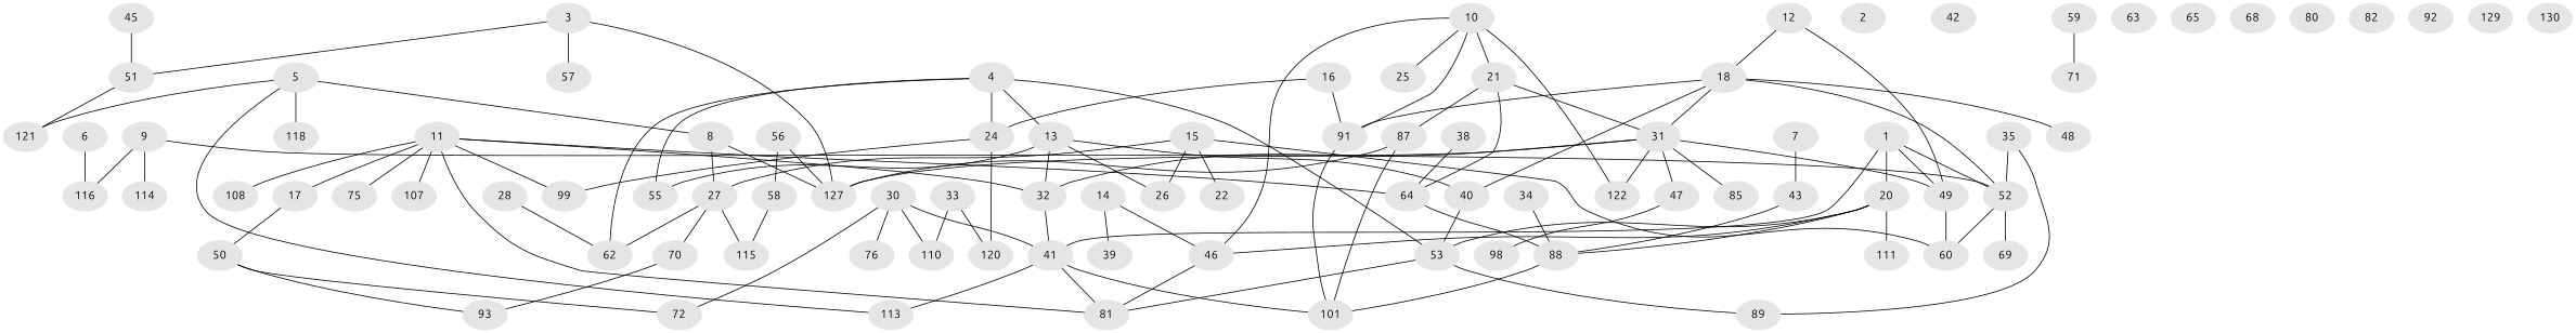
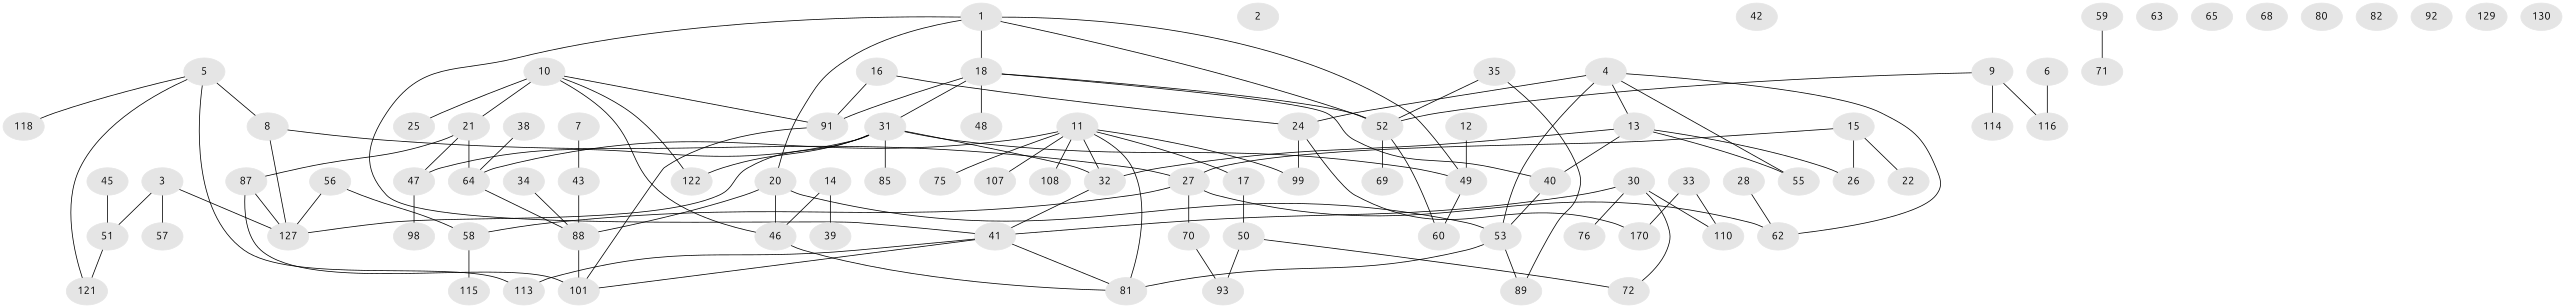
  graph {
    fontname=Ubuntu
    node [color=gray90 fontname=Ubuntu style=filled]
    edge [fontname=Ubuntu]
    1 [super="+44"]
    20 [super="+124"]
    41 [super="+97"]
    49 [super="+78"]
    52 [super="+106"]
    53 [super="+117"]
    46 [super="+102"]
    88
-   111
    113
    81
    101 [super="+133"]
    60
    69
    2
    3
    57
    127
    51 [super="+54"]
    4 [super="+83"]
    13
    24 [super="+112"]
    55
    62 [super="+126"]
    32 [super="+123"]
    26
    40 [super="+103"]
    99
-   120
+   120 [label=170]
    89
    5 [super="+125"]
    8 [super="+29"]
    118
    121
    27 [super="+94"]
    6
    116
    7
    43
    58 [super="+73"]
    70 [super="+132"]
    9 [super="+19"]
    114
    10 [super="+74"]
    21 [super="+37"]
    25
    91
    122
    64 [super="+109"]
    31 [super="+128"]
    87
    11 [super="+77"]
    17 [super="+66"]
    75
    107
    108
    50 [super="+105"]
    18 [super="+84"]
    48
    12
    14 [super="+90"]
    39
    15 [super="+86"]
    22
    16
    72 [super="+100"]
    93
    47
    85
    115
    28
    30 [super="+67"]
    76
    110
    98 [super="+119"]
    33 [super="+61"]
    34
    35 [super="+36"]
    38
    42
    45
    56 [super="+95"]
    71 [super="+79"]
    59
    63
    65
    68
    80
    82
    92
    129 [super="+131"]
    130
    1 -- 20
    1 -- 41
    1 -- 49
    1 -- 52
    20 -- 53
    20 -- 46
    20 -- 88
-   20 -- 111
    41 -- 113
    41 -- 81
    41 -- 101
    49 -- 60
    52 -- 60
    52 -- 69
    53 -- 81
    53 -- 89
    46 -- 81
    88 -- 101 [weight=2]
    3 -- 57
    3 -- 127
    3 -- 51
    51 -- 121
    4 -- 53
    4 -- 13
    4 -- 24 [weight=2]
    4 -- 55
    4 -- 62
    13 -- 55
    13 -- 32
    13 -- 26
    13 -- 40
    24 -- 99
    24 -- 120
    32 -- 41
    40 -- 53
    5 -- 113
    5 -- 8 [weight=2]
    5 -- 118
    5 -- 121
    8 -- 127
    8 -- 27
    27 -- 62
-   27 -- 115
+   27 -- 58
    27 -- 70
    6 -- 116
    7 -- 43
    43 -- 88
    58 -- 115
    70 -- 93
    9 -- 52
    9 -- 116
    9 -- 114
    10 -- 46
    10 -- 21 [weight=2]
    10 -- 25
    10 -- 91
    10 -- 122
    21 -- 64
-   21 -- 31
+   21 -- 47
    21 -- 87
    91 -- 101
    64 -- 88
    31 -- 49
    31 -- 127
    31 -- 32
    31 -- 122
    31 -- 47
    31 -- 85
    87 -- 101
    87 -- 127
    11 -- 81
    11 -- 32
    11 -- 99
    11 -- 64
    11 -- 17
    11 -- 75
    11 -- 107
    11 -- 108
    17 -- 50
    50 -- 72
    50 -- 93
    18 -- 52
    18 -- 40
    18 -- 91
    18 -- 31
    18 -- 48
    12 -- 49
-   12 -- 18
+   1 -- 18
    14 -- 46
    14 -- 39
-   15 -- 60
    15 -- 26
    15 -- 27
    15 -- 22
    16 -- 24
    16 -- 91
    47 -- 98
    28 -- 62
    30 -- 41
    30 -- 72
    30 -- 76
    30 -- 110
    33 -- 120
    33 -- 110
    34 -- 88
    35 -- 52
    35 -- 89
    38 -- 64
    45 -- 51
    56 -- 127
    56 -- 58
    59 -- 71
  }
